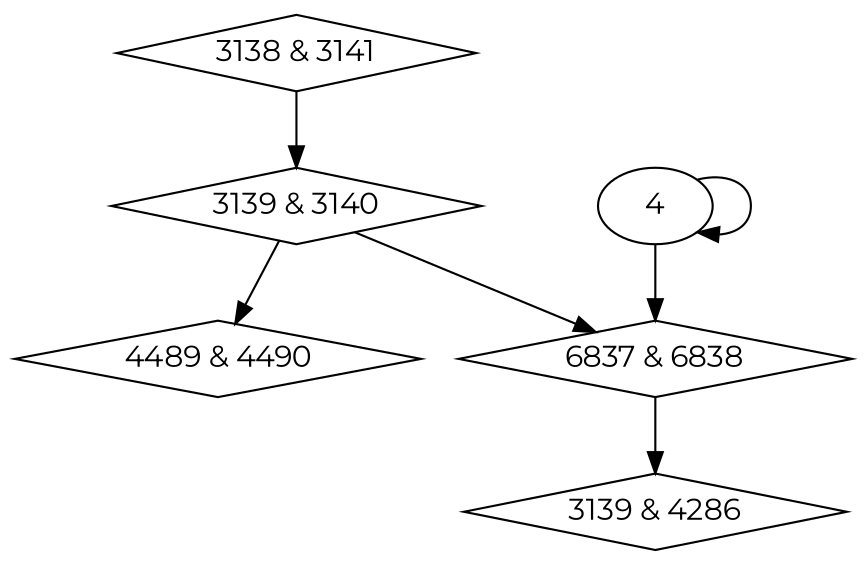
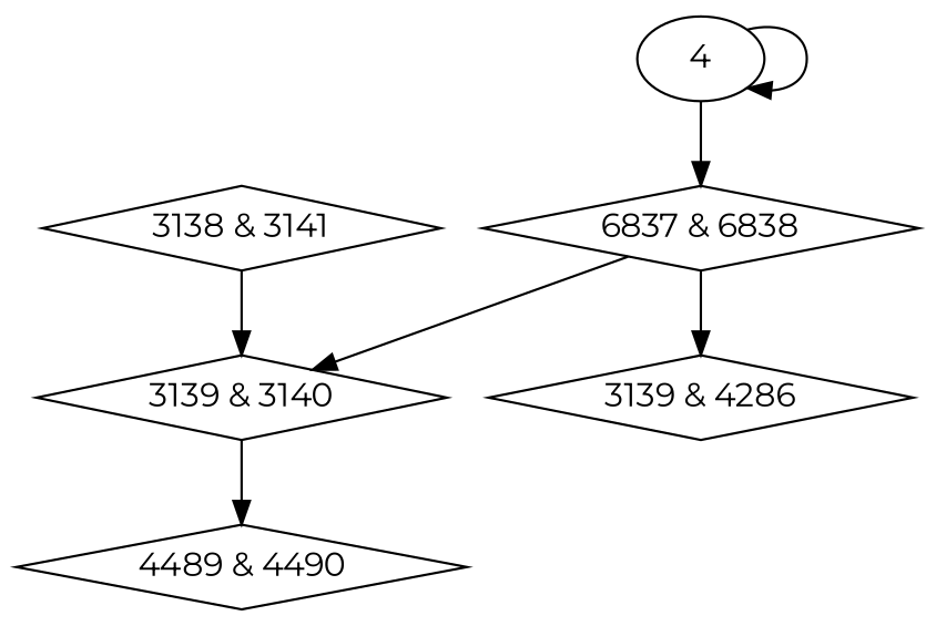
  digraph {
    fontname=Montserrat
    node [fontname=Montserrat shape=diamond]
    edge [fontname=Montserrat]
    n1 [label="3138 & 3141"]
    n2 [label="3139 & 3140"]
    n3 [label="4489 & 4490"]
    n4 [label="3139 & 4286"]
    n5 [label="6837 & 6838"]
    n6 [label=4 shape=""]
    n1 -> n2
    n2 -> n3
-   n2 -> n5
+   n5 -> n2
    n5 -> n4
    n6 -> n5
    n6 -> n6
  }
